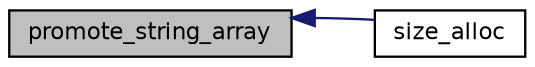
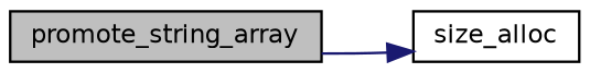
  digraph {
    rankdir=LR
    node [color=black fontname=Helvetica fontsize=10 shape=record style=filled]
    n1 [fillcolor=grey75 fontcolor=black height=0.2 label=promote_string_array width=0.4]
    n2 [fillcolor=white height=0.2 label=size_alloc width=0.4]
-   n2 -> n1 [color=midnightblue fontname=Helvetica fontsize=10 labelfontname=Helvetica labelfontsize=10 style=solid]
+   n1 -> n2 [color=midnightblue fontname=Helvetica fontsize=10 labelfontname=Helvetica labelfontsize=10 style=solid]
  }
